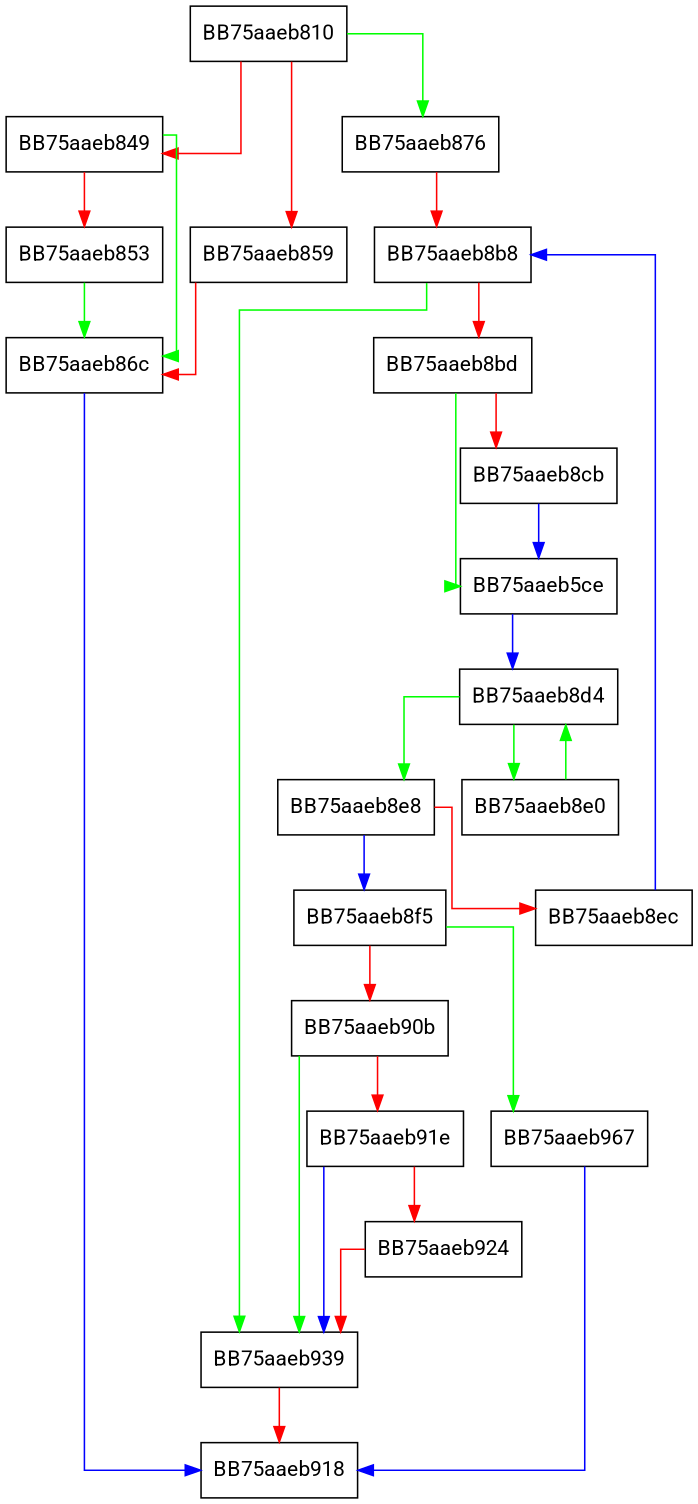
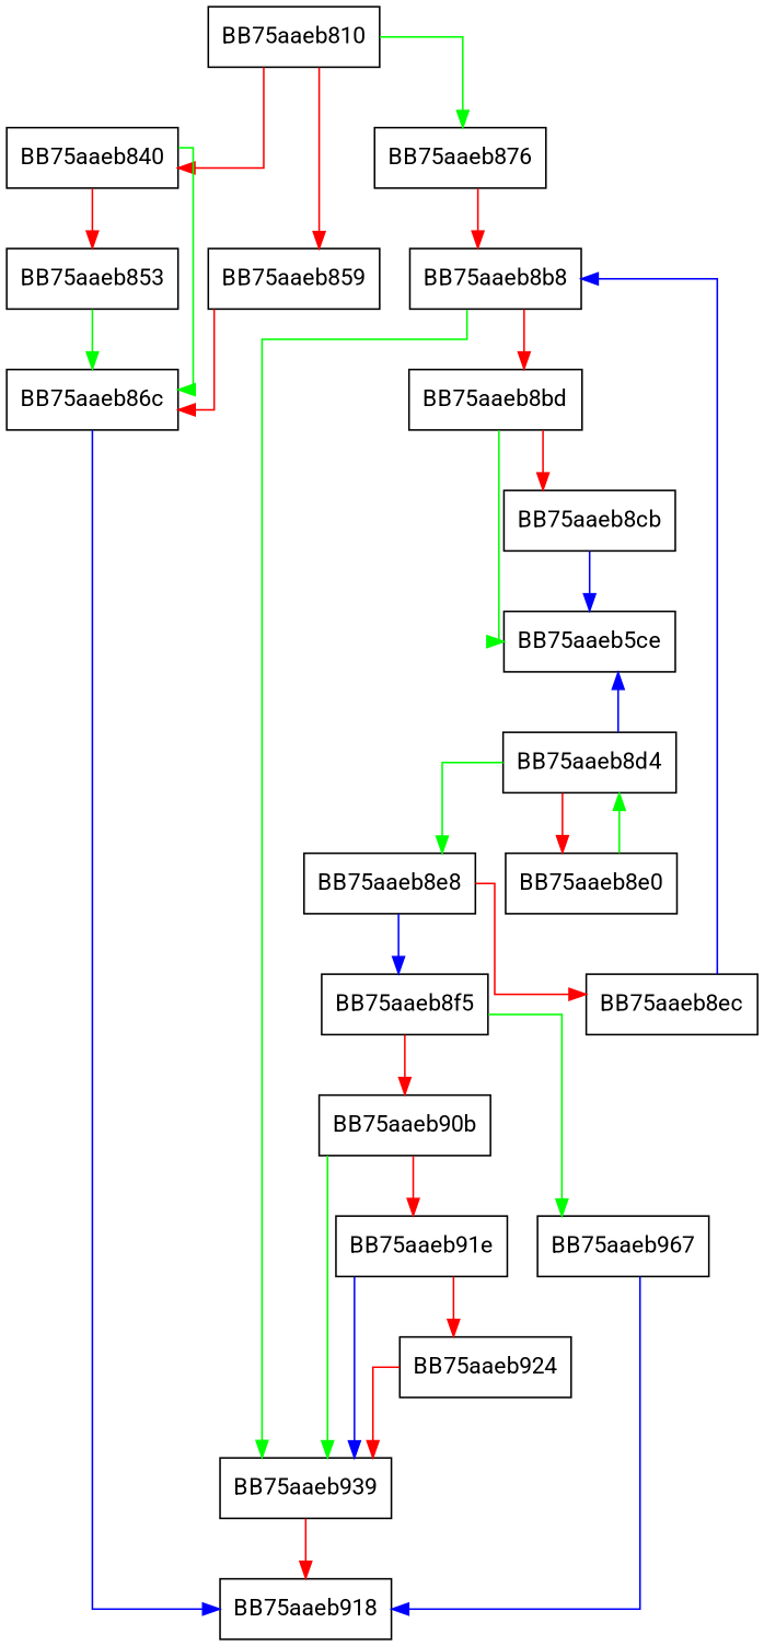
  digraph {
    fontname=Roboto
    splines=ortho
    node [fontname=Roboto shape=box]
    edge [color=red fontname=Roboto]
    BB75aaeb810
    BB75aaeb876
-   BB75aaeb840 [label=BB75aaeb849]
+   BB75aaeb840
    BB75aaeb859
    BB75aaeb8b8
    BB75aaeb86c
    BB75aaeb853
    BB75aaeb939
    BB75aaeb8bd
    n10 [label=BB75aaeb918]
    n11 [label=BB75aaeb5ce]
    BB75aaeb8cb
    BB75aaeb8d4
    BB75aaeb8e8
    BB75aaeb8e0
    BB75aaeb8f5
    BB75aaeb8ec
    BB75aaeb967
    BB75aaeb90b
    BB75aaeb91e
    BB75aaeb924
    BB75aaeb810 -> BB75aaeb876 [color=green]
    BB75aaeb810 -> BB75aaeb840
    BB75aaeb810 -> BB75aaeb859
    BB75aaeb876 -> BB75aaeb8b8
    BB75aaeb840 -> BB75aaeb86c [color=green]
    BB75aaeb840 -> BB75aaeb853
    BB75aaeb859 -> BB75aaeb86c
    BB75aaeb8b8 -> BB75aaeb939 [color=green]
    BB75aaeb8b8 -> BB75aaeb8bd
    BB75aaeb86c -> n10 [color=blue]
    BB75aaeb853 -> BB75aaeb86c [color=green]
    BB75aaeb939 -> n10
    BB75aaeb8bd -> n11 [color=green]
    BB75aaeb8bd -> BB75aaeb8cb
-   n11 -> BB75aaeb8d4 [color=blue]
+   BB75aaeb8d4 -> n11 [color=blue]
    BB75aaeb8cb -> n11 [color=blue]
    BB75aaeb8d4 -> BB75aaeb8e8 [color=green]
-   BB75aaeb8d4 -> BB75aaeb8e0 [color=green]
+   BB75aaeb8d4 -> BB75aaeb8e0
    BB75aaeb8e8 -> BB75aaeb8f5 [color=blue]
    BB75aaeb8e8 -> BB75aaeb8ec
    BB75aaeb8e0 -> BB75aaeb8d4 [color=green]
    BB75aaeb8f5 -> BB75aaeb967 [color=green]
    BB75aaeb8f5 -> BB75aaeb90b
    BB75aaeb8ec -> BB75aaeb8b8 [color=blue]
    BB75aaeb967 -> n10 [color=blue]
    BB75aaeb90b -> BB75aaeb939 [color=green]
    BB75aaeb90b -> BB75aaeb91e
    BB75aaeb91e -> BB75aaeb939 [color=blue]
    BB75aaeb91e -> BB75aaeb924
    BB75aaeb924 -> BB75aaeb939
  }
